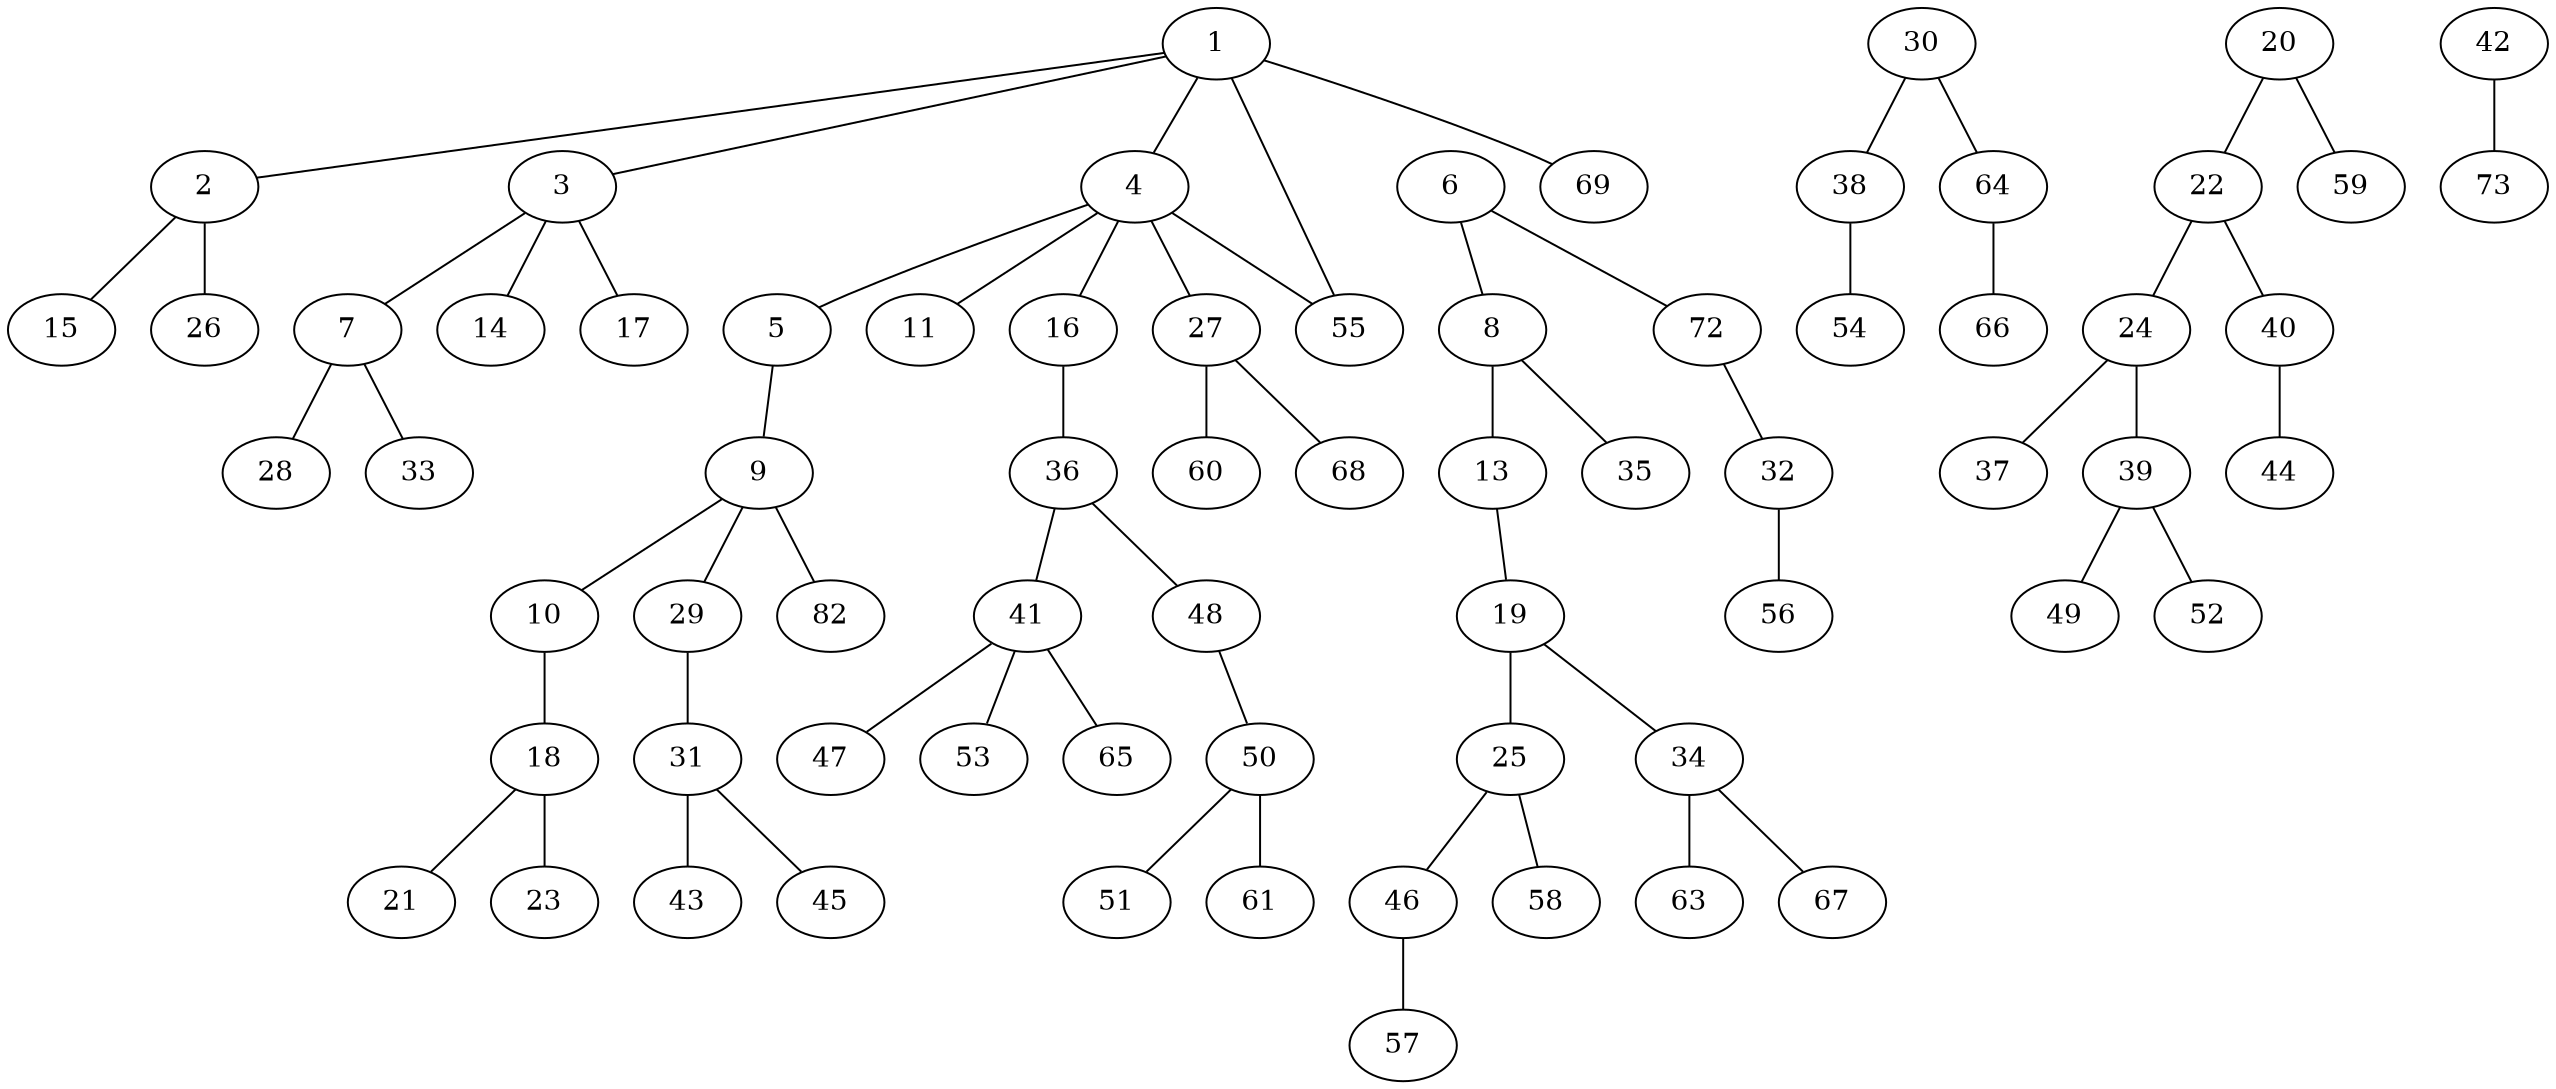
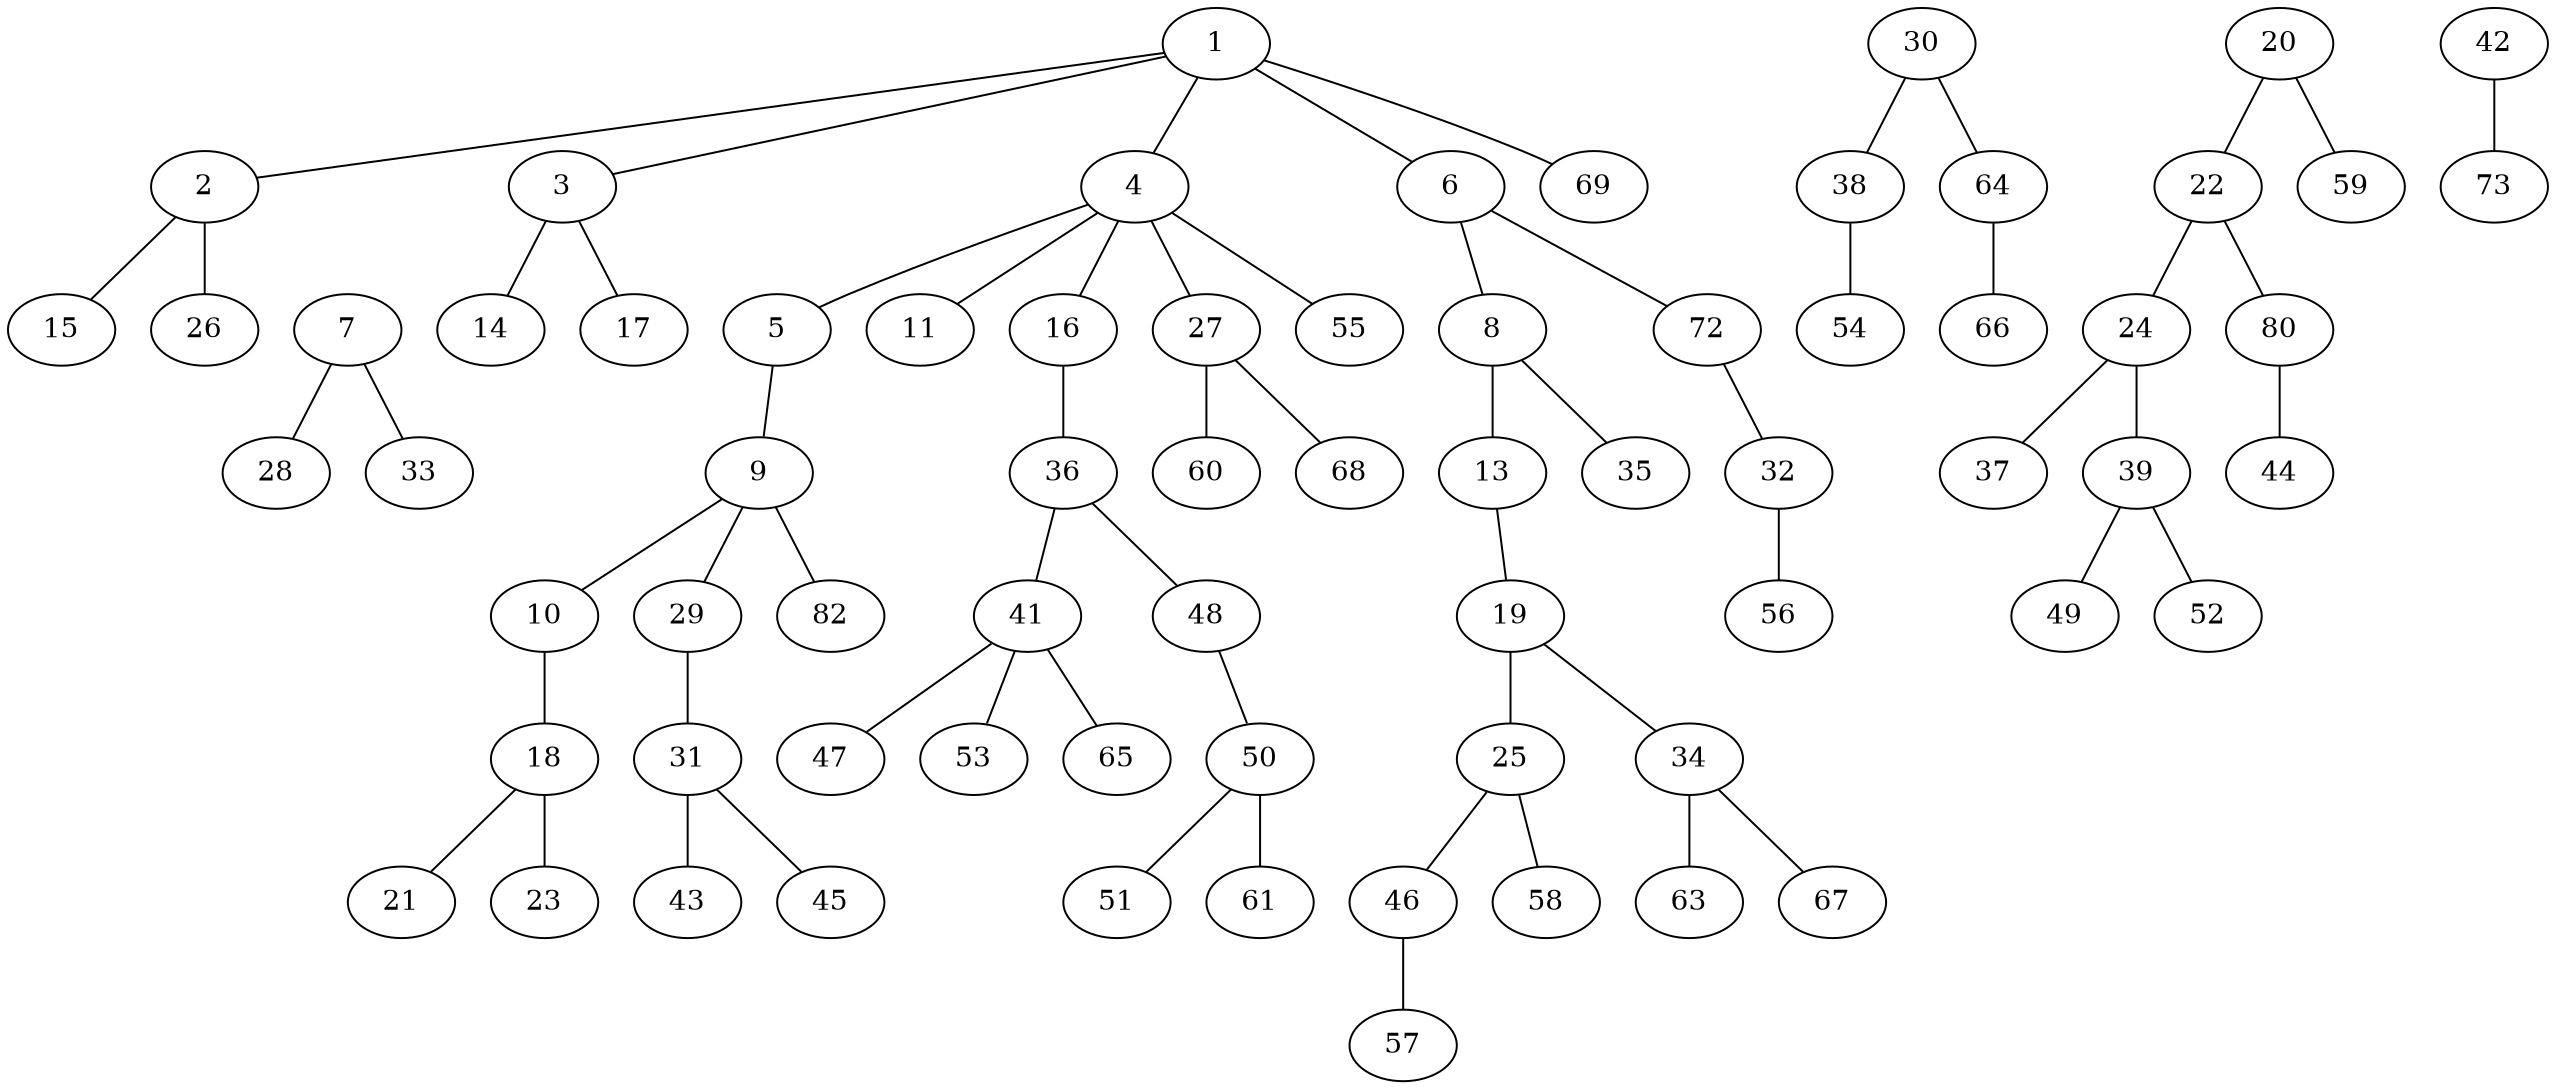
  graph {
    1
    2
    3
    4
    6
    69
    15
    26
    7
    14
    17
    5
    11
    16
    27
    55
    8
    n18 [label=72]
    28
    33
    9
    36
    60
    68
    30
    38
    64
    13
    35
    32
    10
    29
    n33 [label=82]
    41
    48
    54
    66
    18
    31
    19
    20
    22
    59
    56
    25
    34
    24
-   40
+   40 [label=80]
    21
    23
    43
    45
    46
    58
    63
    67
    47
    53
    65
    50
    57
    37
    39
    44
    49
    52
    n67 [label=73]
    42
    51
    61
    1 -- 2
    1 -- 3
    1 -- 4
-   1 -- 55
+   1 -- 6
    1 -- 69
    2 -- 15
    2 -- 26
-   3 -- 7
    3 -- 14
    3 -- 17
    4 -- 5
    4 -- 11
    4 -- 16
    4 -- 27
    4 -- 55
    6 -- 8
    6 -- n18
    7 -- 28
    7 -- 33
    5 -- 9
    16 -- 36
    27 -- 60
    27 -- 68
    8 -- 13
    8 -- 35
    n18 -- 32
    9 -- 10
    9 -- 29
    9 -- n33
    36 -- 41
    36 -- 48
    30 -- 38
    30 -- 64
    38 -- 54
    64 -- 66
    13 -- 19
    32 -- 56
    10 -- 18
    29 -- 31
    41 -- 47
    41 -- 53
    41 -- 65
    48 -- 50
    18 -- 21
    18 -- 23
    31 -- 43
    31 -- 45
    19 -- 25
    19 -- 34
    20 -- 22
    20 -- 59
    22 -- 24
    22 -- 40
    25 -- 46
    25 -- 58
    34 -- 63
    34 -- 67
    24 -- 37
    24 -- 39
    40 -- 44
    46 -- 57
    50 -- 51
    50 -- 61
    39 -- 49
    39 -- 52
    42 -- n67
  }
